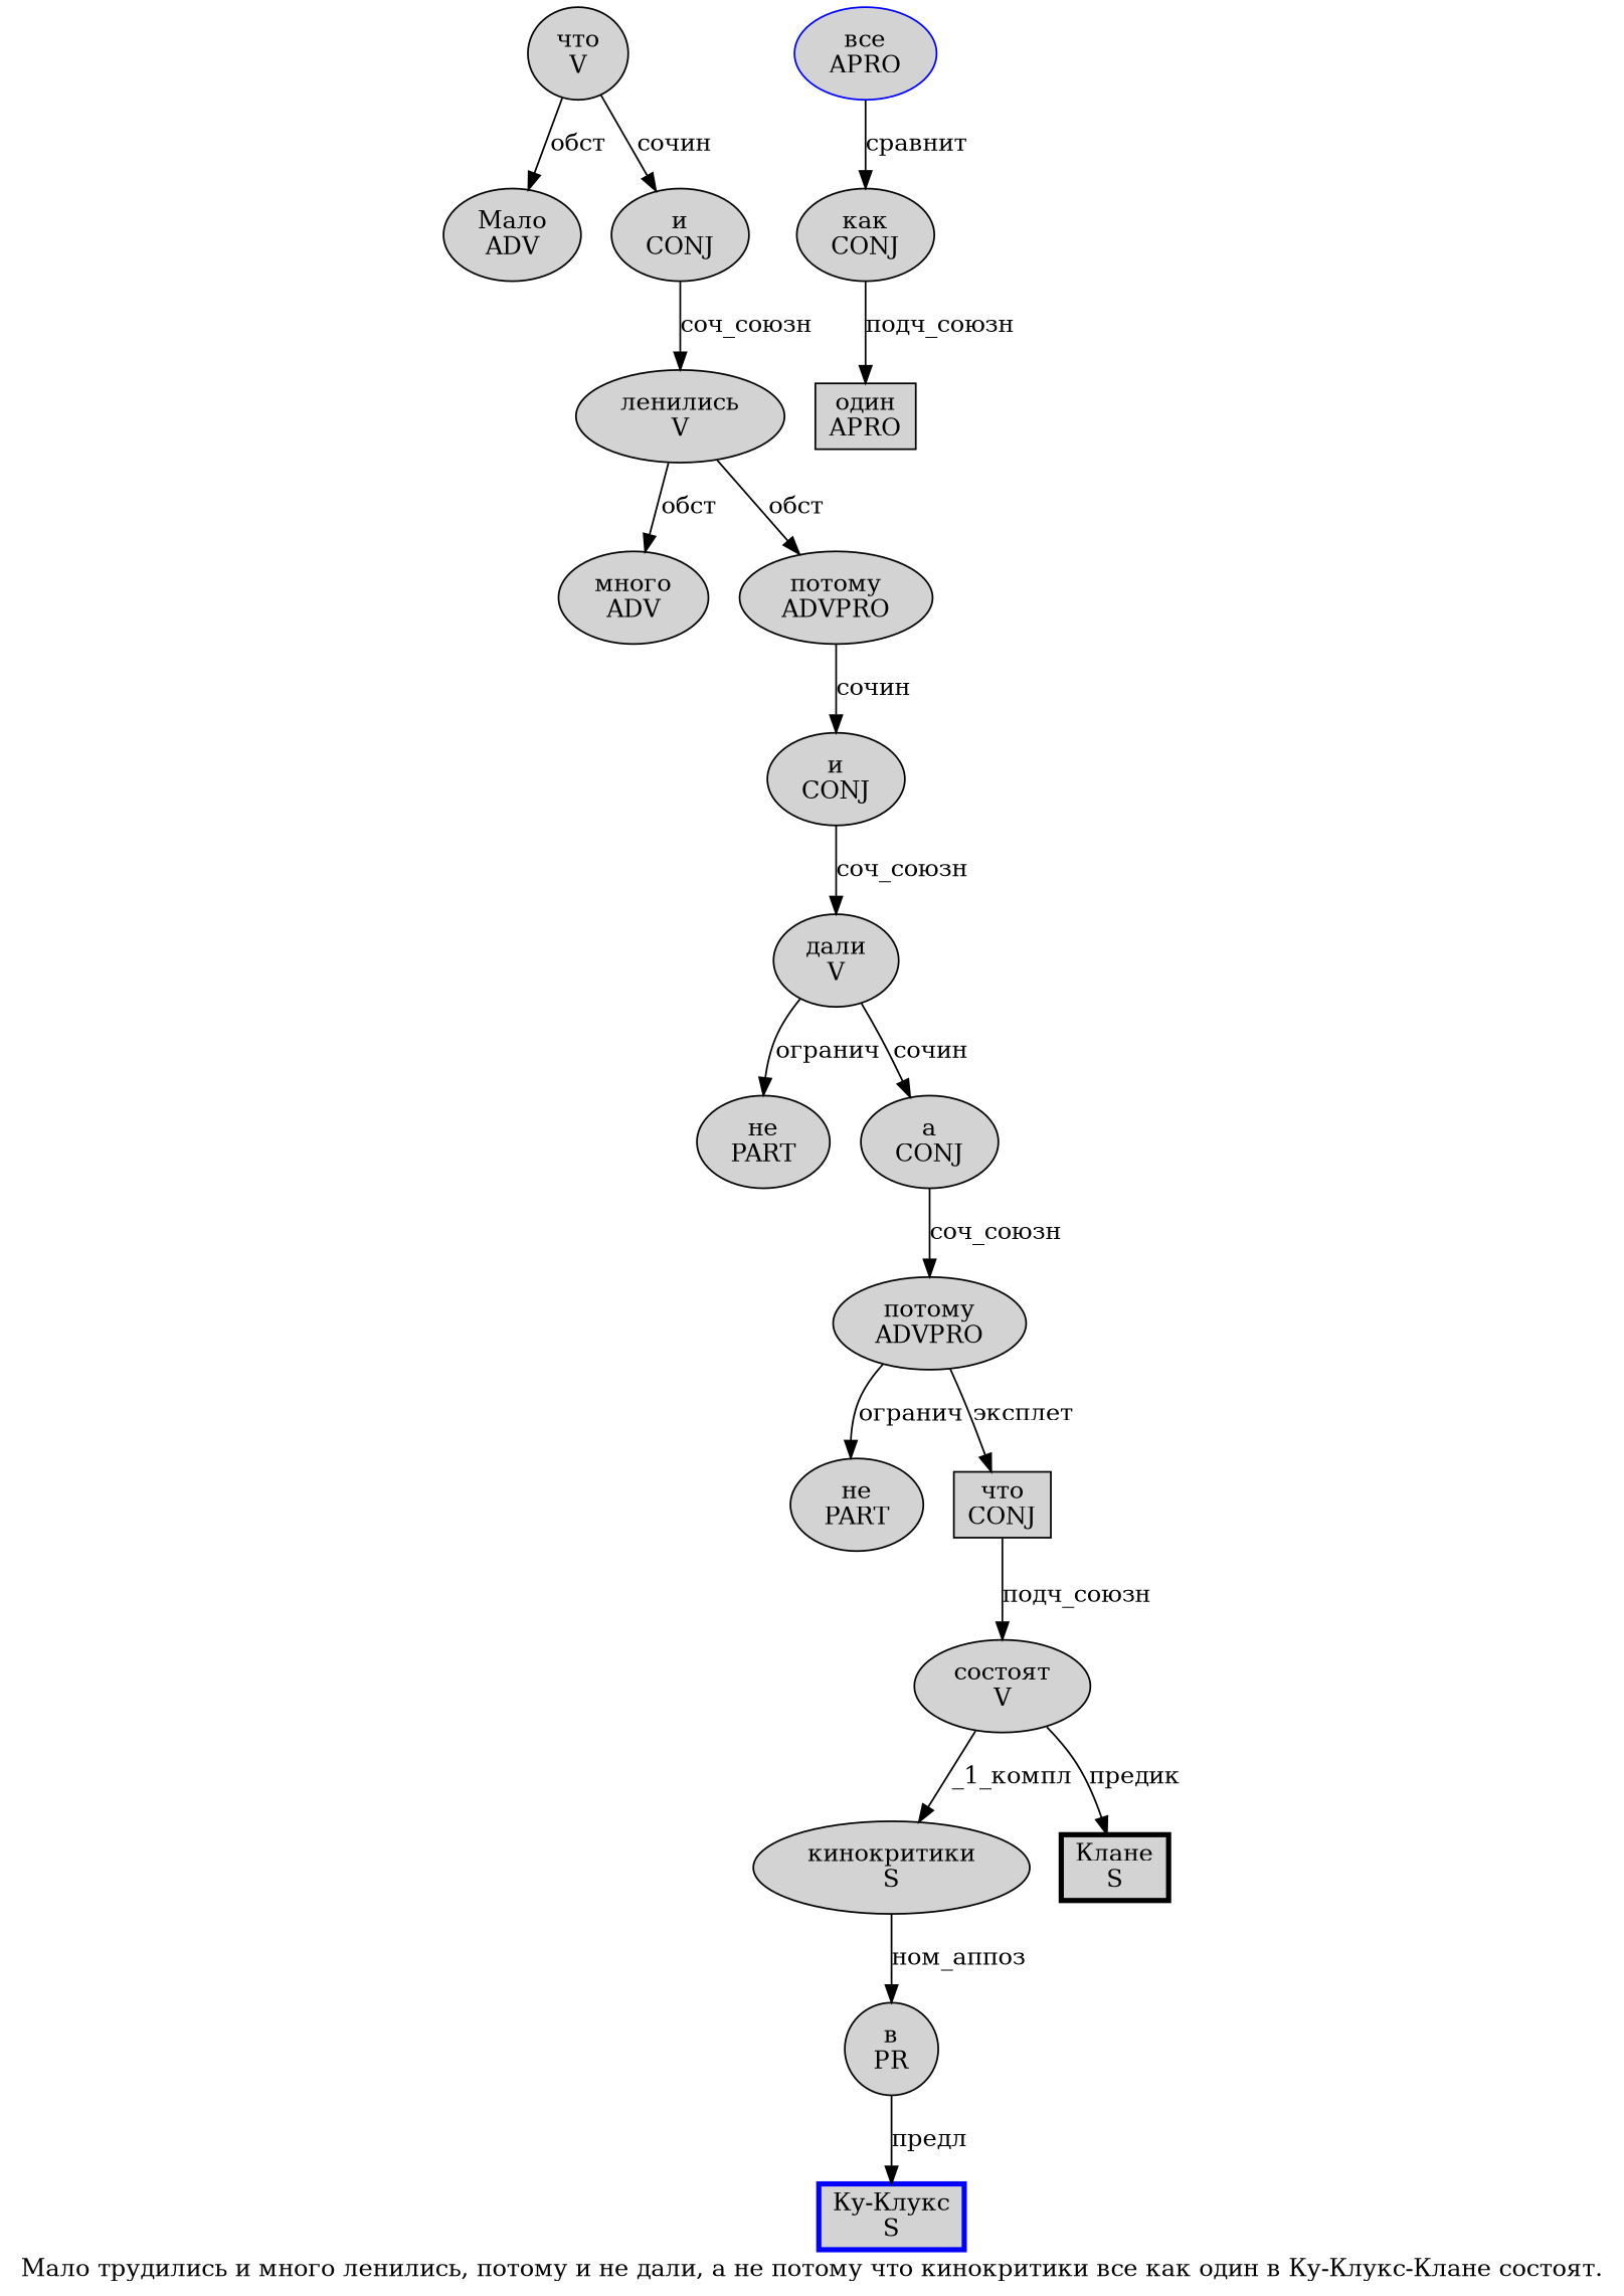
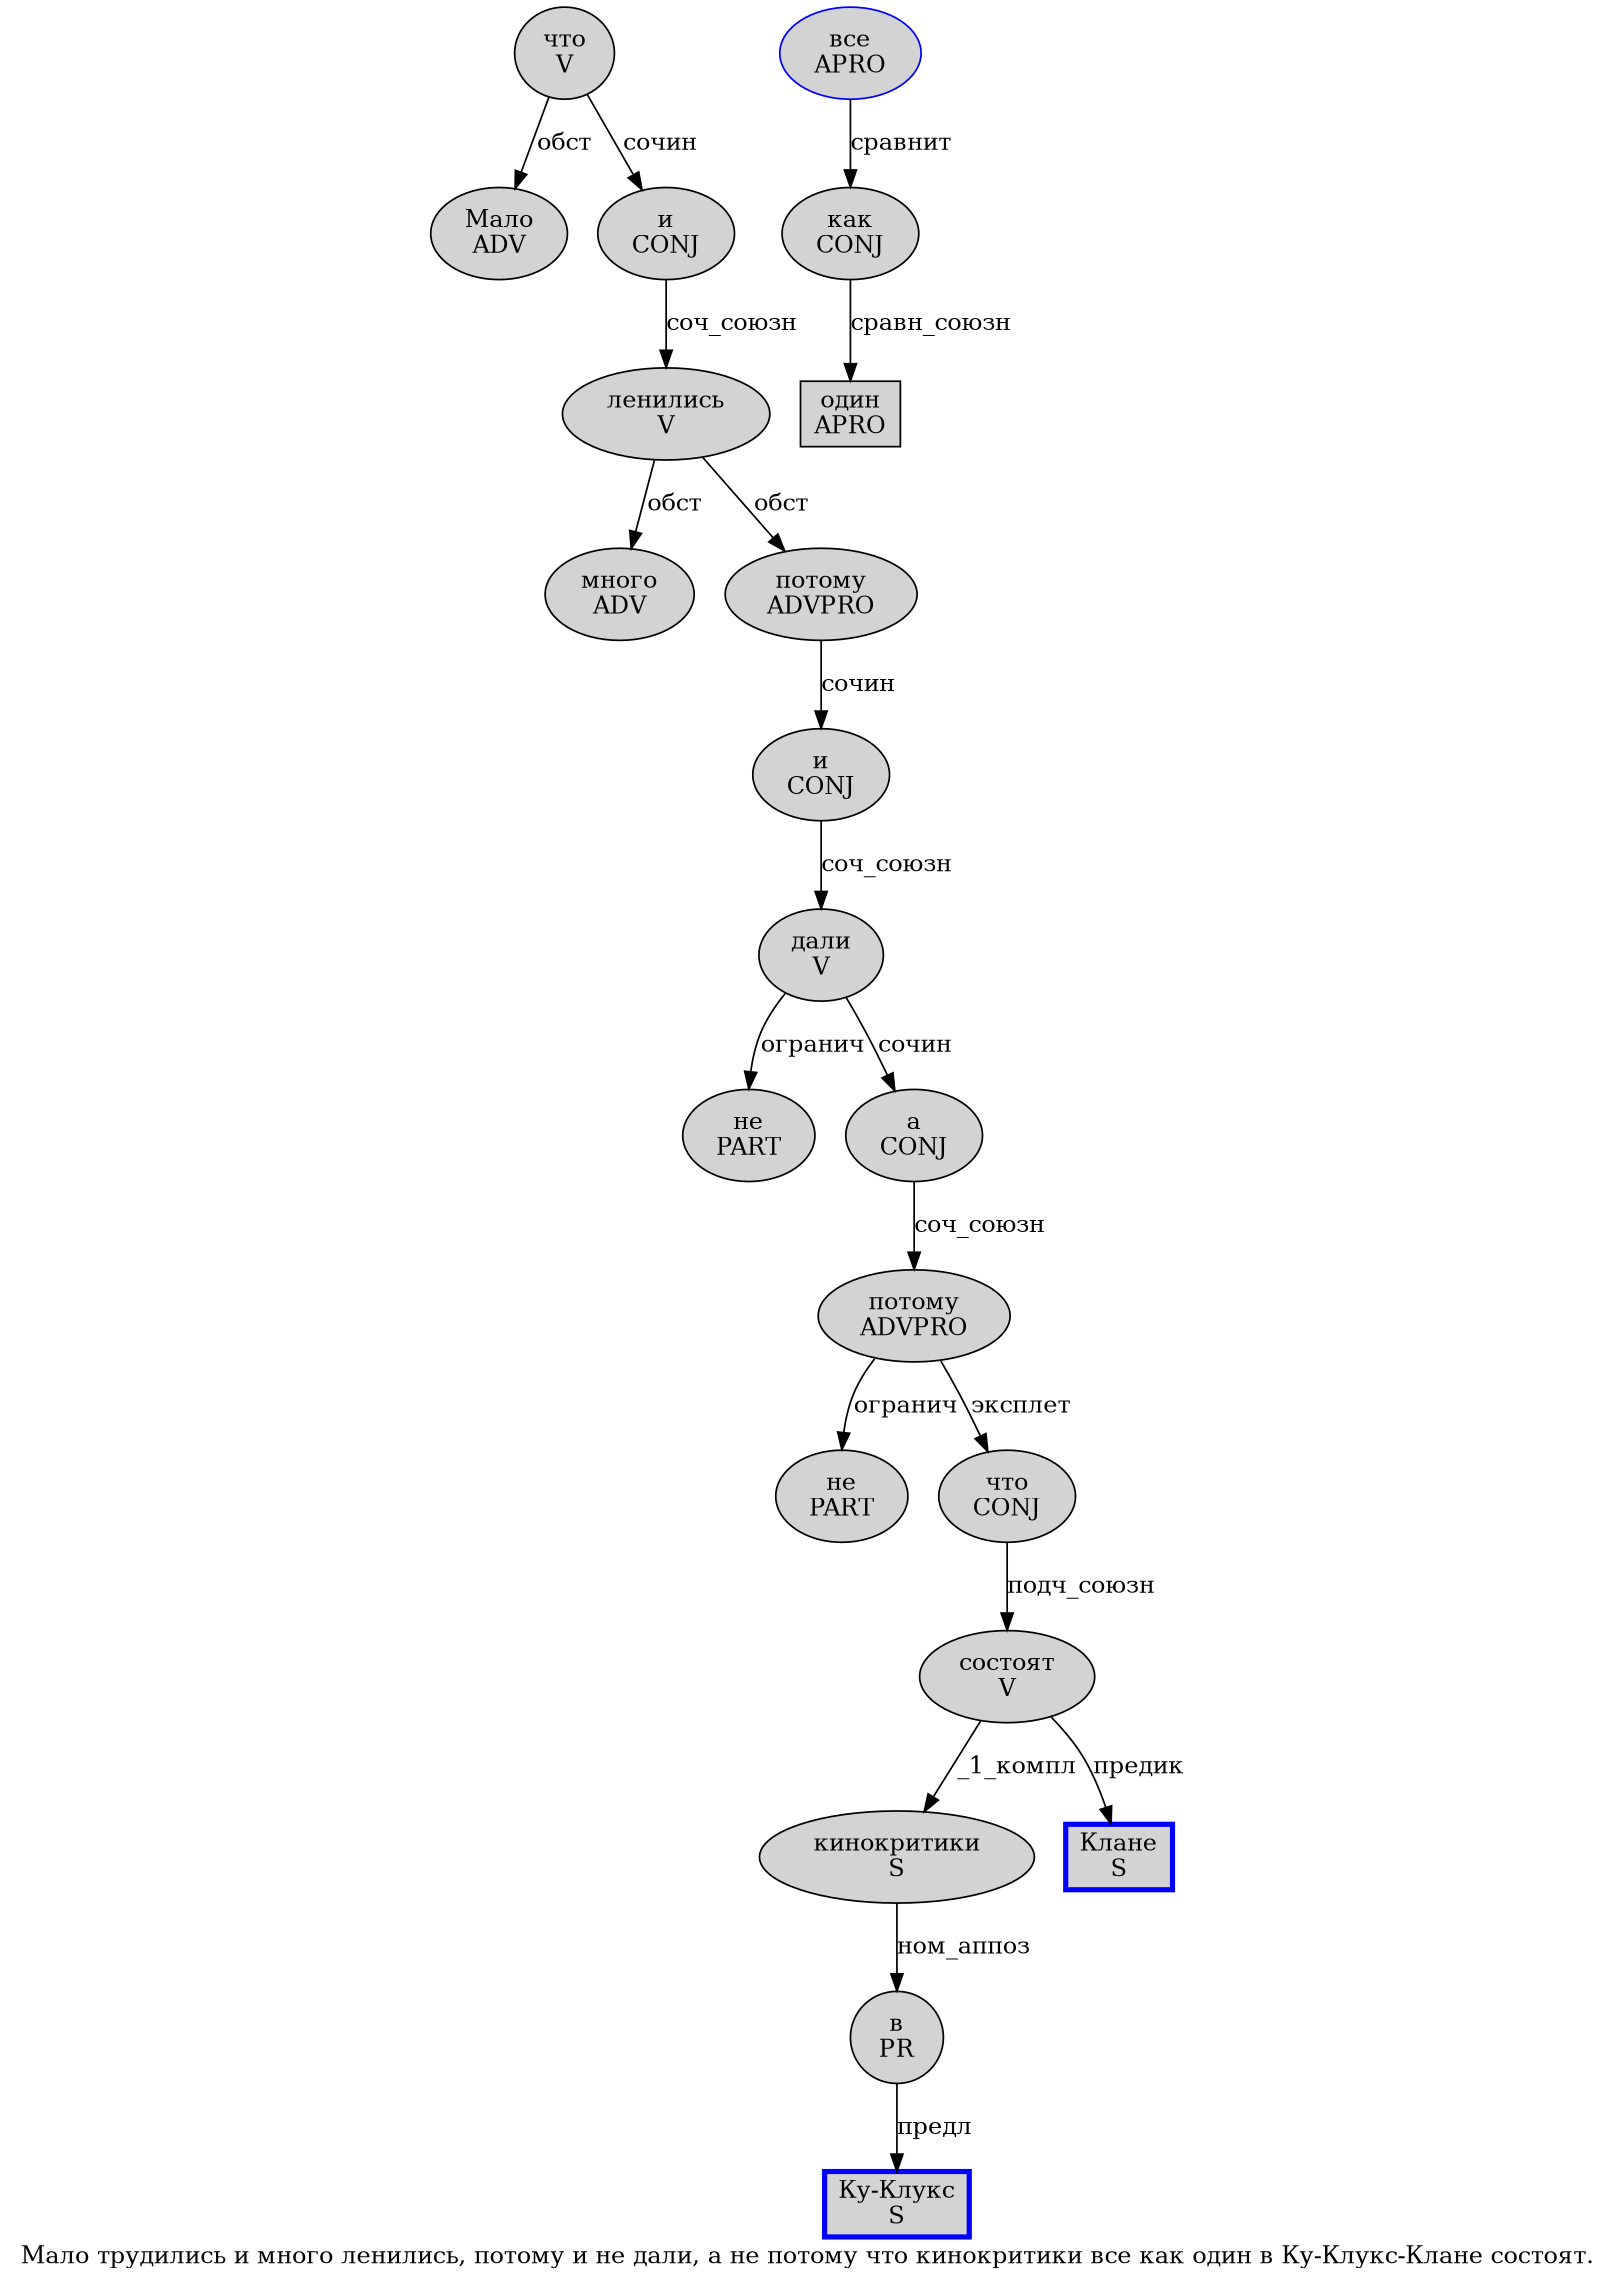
  digraph {
    label="Мало трудились и много ленились, потому и не дали, а не потому что кинокритики все как один в Ку-Клукс-Клане состоят."
    node [fillcolor=lightgray penwidth=1 shape=ellipse style=filled]
    n1 [label="Мало\nADV"]
    n2 [label="что\nV"]
    n3 [label="и\nCONJ"]
    n4 [label="ленились\nV"]
    n5 [label="много\nADV"]
    n6 [label="потому\nADVPRO"]
    n7 [label="и\nCONJ"]
    n8 [label="дали\nV"]
    n9 [label="не\nPART"]
    n10 [label="а\nCONJ"]
    n11 [label="потому\nADVPRO"]
    n12 [label="не\nPART"]
-   n13 [label="что\nCONJ" shape=box]
+   n13 [label="что\nCONJ"]
    n14 [label="состоят\nV"]
    n15 [label="кинокритики\nS"]
-   n16 [color=black label="Клане\nS" penwidth=3 shape=box]
+   n16 [color=blue label="Клане\nS" penwidth=3 shape=box]
    n17 [label="в\nPR"]
    n18 [color=blue label="Ку-Клукс\nS" penwidth=3 shape=box]
    n19 [color=blue label="все\nAPRO"]
    n20 [label="как\nCONJ"]
    n21 [label="один\nAPRO" shape=box]
    n2 -> n1 [label="обст"]
    n2 -> n3 [label="сочин"]
    n3 -> n4 [label="соч_союзн"]
    n4 -> n5 [label="обст"]
    n4 -> n6 [label="обст"]
    n6 -> n7 [label="сочин"]
    n7 -> n8 [label="соч_союзн"]
    n8 -> n9 [label="огранич"]
    n8 -> n10 [label="сочин"]
    n10 -> n11 [label="соч_союзн"]
    n11 -> n12 [label="огранич"]
    n11 -> n13 [label="эксплет"]
    n13 -> n14 [label="подч_союзн"]
    n14 -> n15 [label="_1_компл"]
    n14 -> n16 [label="предик"]
    n15 -> n17 [label="ном_аппоз"]
    n17 -> n18 [label="предл"]
    n19 -> n20 [label="сравнит"]
-   n20 -> n21 [label="подч_союзн"]
+   n20 -> n21 [label="сравн_союзн"]
  }
